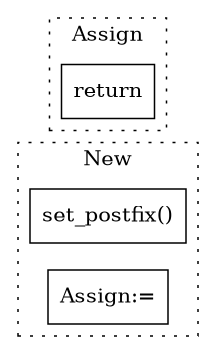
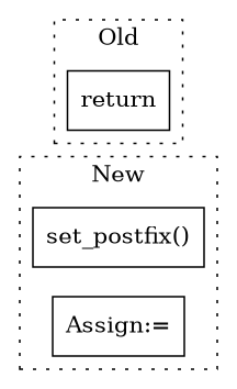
  digraph {
    rankdir=LR
    node [shape=box]
    n1 [a=75 l="17,1" label="set_postfix()" s="7381,7405"]
    n2 [a=68 l=4 label="Assign:=" s=6568]
    n3 [a=93 l=6 label=return s=6708]
    subgraph cluster_1 {
      label=New
      style=dotted
      n1
      n2
    }
    subgraph cluster_2 {
-     label=Assign
+     label=Old
      style=dotted
      n3
    }
  }
